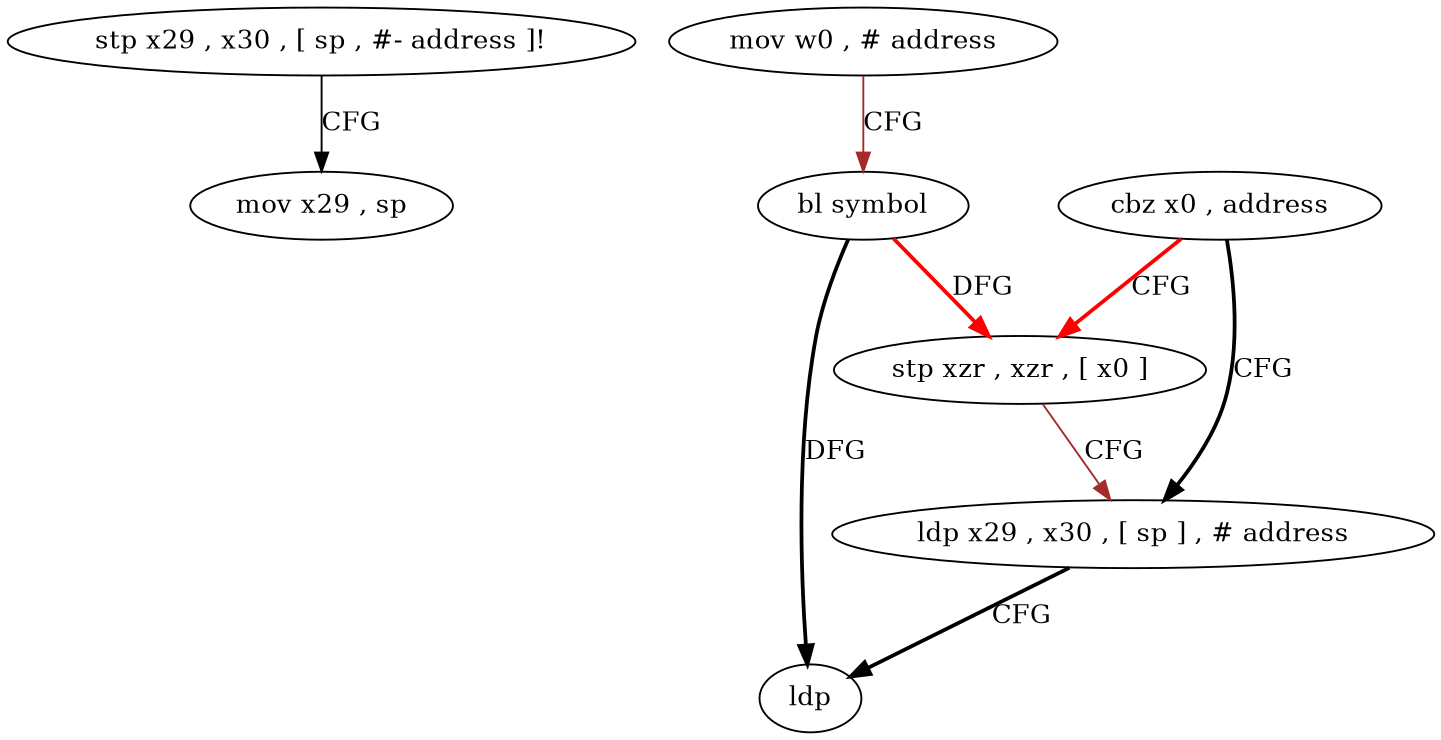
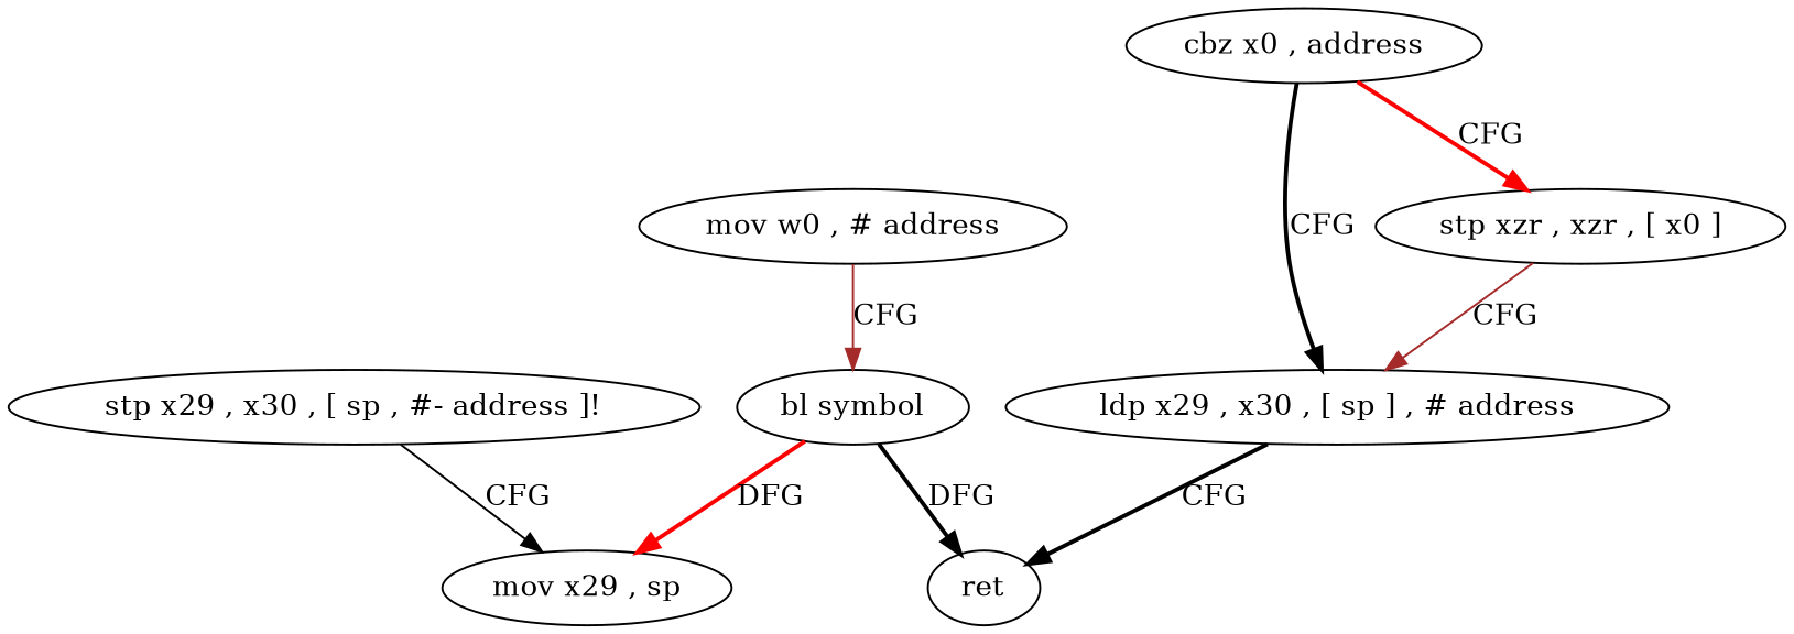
  digraph {
    edge [color=black style=bold]
    n1 [label="stp x29 , x30 , [ sp , #- address ]!"]
    n2 [label="mov x29 , sp"]
    n3 [label="mov w0 , # address"]
    n4 [label="bl symbol"]
    n5 [label="stp xzr , xzr , [ x0 ]"]
-   n6 [label=ldp]
+   n6 [label=ret]
    n7 [label="cbz x0 , address"]
    n8 [label="ldp x29 , x30 , [ sp ] , # address"]
    n1 -> n2 [label=CFG style=solid]
    n3 -> n4 [color=brown label=CFG style=solid]
-   n4 -> n5 [color=red label=DFG]
+   n4 -> n2 [color=red label=DFG]
    n4 -> n6 [label=DFG]
    n5 -> n8 [color=brown label=CFG style=solid]
    n7 -> n5 [color=red label=CFG]
    n7 -> n8 [label=CFG]
    n8 -> n6 [label=CFG]
  }
